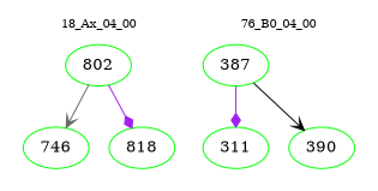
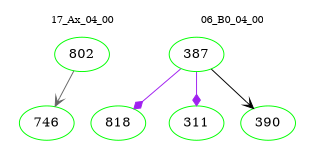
  digraph {
    node [color=green]
    edge [arrowhead=vee color=purple]
    n1 [label=802]
    n2 [label=746]
    n3 [label=818]
    n4 [label=387]
    n5 [label=311]
    n6 [label=390]
    subgraph cluster_1 {
      color=white
      fontsize=10
-     label="18_Ax_04_00"
+     label="17_Ax_04_00"
      n1
      n2
      n3
    }
    subgraph cluster_2 {
      color=white
      fontsize=10
-     label="76_B0_04_00"
+     label="06_B0_04_00"
      n4
      n5
      n6
    }
    n1 -> n2 [color=gray40]
-   n1 -> n3 [arrowhead=diamond]
+   n4 -> n3 [arrowhead=diamond]
    n4 -> n5 [arrowhead=diamond]
    n4 -> n6 [color=black]
  }
